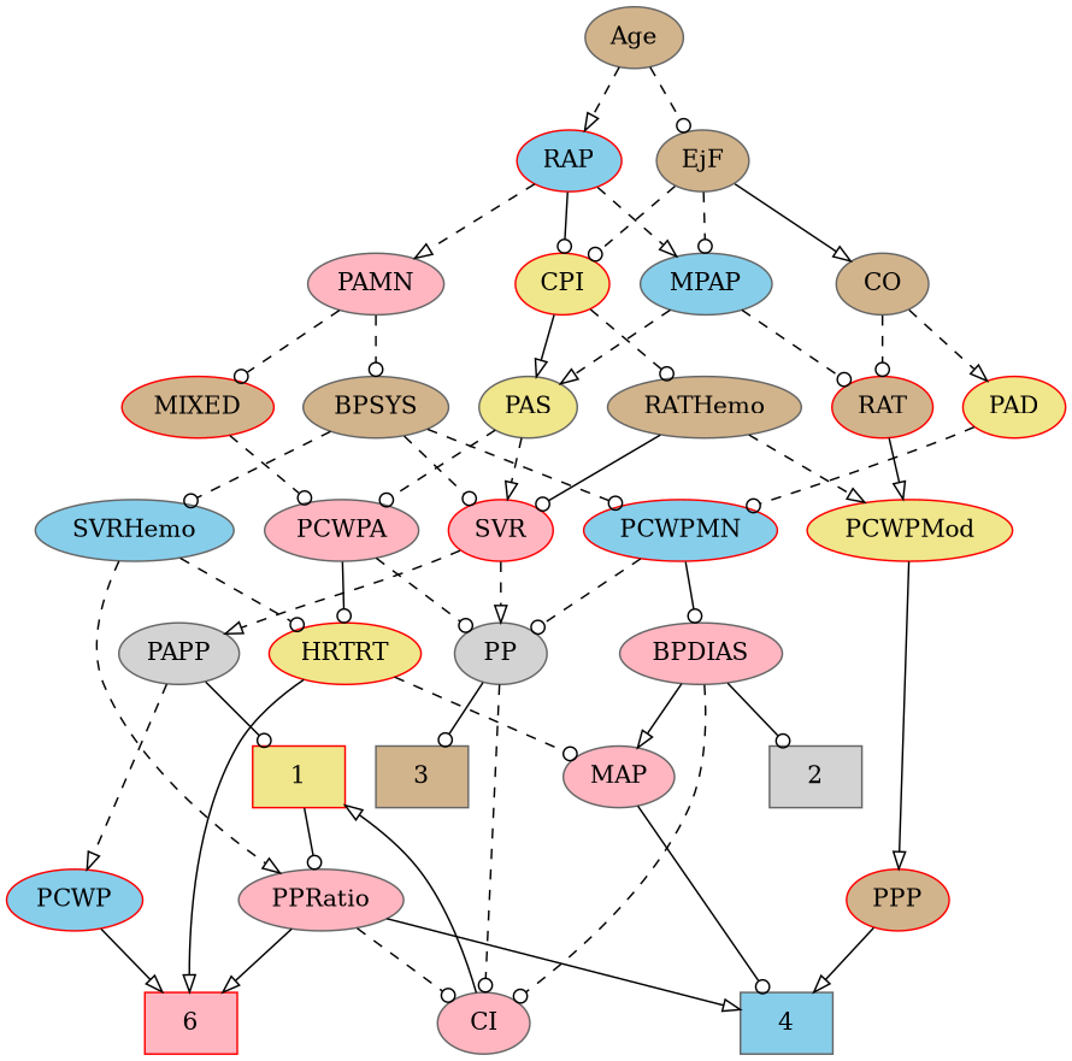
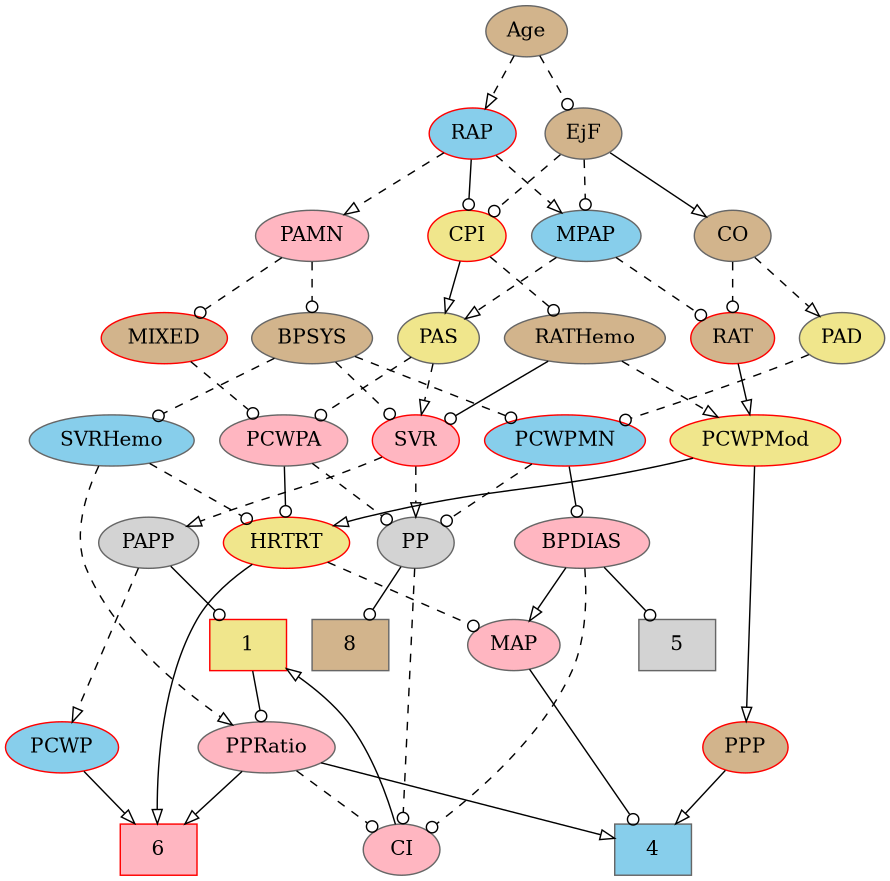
  strict digraph {
    node [color=gray40 fillcolor=tan style=filled]
    edge [arrowhead=odot style=dashed]
    1 [color=red fillcolor=khaki height=0.5 shape=box width=0.75]
    PPRatio [fillcolor=lightpink height=0.5 width=1.1013]
-   2 [fillcolor=lightgrey height=0.5 shape=box width=0.75]
-   3 [height=0.5 shape=box width=0.75]
+   2 [fillcolor=lightgrey height=0.5 shape=box width=0.75 label=5]
+   3 [height=0.5 shape=box width=0.75 label=8]
    4 [fillcolor=skyblue height=0.5 shape=box width=0.75]
    n6 [color=red fillcolor=lightpink height=0.5 label=6 shape=box width=0.75]
    Age [height=0.5 width=0.75]
    EjF [height=0.5 width=0.75]
    RAP [color=red fillcolor=skyblue height=0.5 width=0.77632]
    MPAP [fillcolor=skyblue height=0.5 width=0.97491]
    CO [height=0.5 width=0.75]
    CPI [color=red fillcolor=khaki height=0.5 width=0.75]
    PAMN [fillcolor=lightpink height=0.5 width=1.011]
    PAS [fillcolor=khaki height=0.5 width=0.75]
    RAT [color=red height=0.5 width=0.75827]
-   PAD [color=red fillcolor=khaki height=0.5 width=0.79437]
+   PAD [fillcolor=khaki height=0.5 width=0.79437]
    RATHemo [height=0.5 width=1.3721]
    MIXED [color=red height=0.5 width=1.1193]
    BPSYS [height=0.5 width=1.0471]
    PCWPA [fillcolor=lightpink height=0.5 width=1.1555]
    SVR [color=red fillcolor=lightpink height=0.5 width=0.77632]
    PCWPMod [color=red fillcolor=khaki height=0.5 width=1.4443]
    PCWPMN [color=red fillcolor=skyblue height=0.5 width=1.3902]
    SVRHemo [fillcolor=skyblue height=0.5 width=1.3902]
    PP [fillcolor=lightgrey height=0.5 width=0.75]
    HRTRT [color=red fillcolor=khaki height=0.5 width=1.1013]
    CI [fillcolor=lightpink height=0.5 width=0.75]
    MAP [fillcolor=lightpink height=0.5 width=0.84854]
    PAPP [fillcolor=lightgrey height=0.5 width=0.88464]
    PPP [color=red height=0.5 width=0.75]
    BPDIAS [fillcolor=lightpink height=0.5 width=1.1735]
    PCWP [color=red fillcolor=skyblue height=0.5 width=0.97491]
    1 -> PPRatio [style=solid]
    PPRatio -> 4 [arrowhead=onormal style=solid]
    PPRatio -> n6 [arrowhead=onormal style=solid]
    PPRatio -> CI
    Age -> EjF
    Age -> RAP [arrowhead=onormal]
    EjF -> MPAP
    EjF -> CO [arrowhead=onormal style=solid]
    EjF -> CPI
    RAP -> MPAP [arrowhead=onormal]
    RAP -> CPI [style=solid]
    RAP -> PAMN [arrowhead=onormal]
    MPAP -> PAS [arrowhead=onormal]
    MPAP -> RAT
    CO -> RAT
    CO -> PAD [arrowhead=onormal]
    CPI -> PAS [arrowhead=onormal style=solid]
    CPI -> RATHemo
    PAMN -> MIXED
    PAMN -> BPSYS
    PAS -> PCWPA
    PAS -> SVR [arrowhead=onormal]
    RAT -> PCWPMod [arrowhead=onormal style=solid]
    PAD -> PCWPMN
    RATHemo -> SVR [style=solid]
    RATHemo -> PCWPMod [arrowhead=onormal]
    MIXED -> PCWPA
    BPSYS -> SVR
    BPSYS -> PCWPMN
    BPSYS -> SVRHemo
    PCWPA -> PP
    PCWPA -> HRTRT [style=solid]
    SVR -> PP [arrowhead=onormal]
    SVR -> PAPP [arrowhead=onormal]
+   PCWPMod -> HRTRT [arrowhead=onormal style=solid]
    PCWPMod -> PPP [arrowhead=onormal style=solid]
    PCWPMN -> PP
    PCWPMN -> BPDIAS [style=solid]
    SVRHemo -> PPRatio [arrowhead=onormal]
    SVRHemo -> HRTRT
    PP -> 3 [style=solid]
    PP -> CI
    HRTRT -> n6 [arrowhead=onormal style=solid]
    HRTRT -> MAP
    CI -> 1 [arrowhead=onormal style=solid]
    MAP -> 4 [style=solid]
    PAPP -> 1 [style=solid]
    PAPP -> PCWP [arrowhead=onormal]
    PPP -> 4 [arrowhead=onormal style=solid]
    BPDIAS -> 2 [style=solid]
    BPDIAS -> CI
    BPDIAS -> MAP [arrowhead=onormal style=solid]
    PCWP -> n6 [arrowhead=onormal style=solid]
  }
